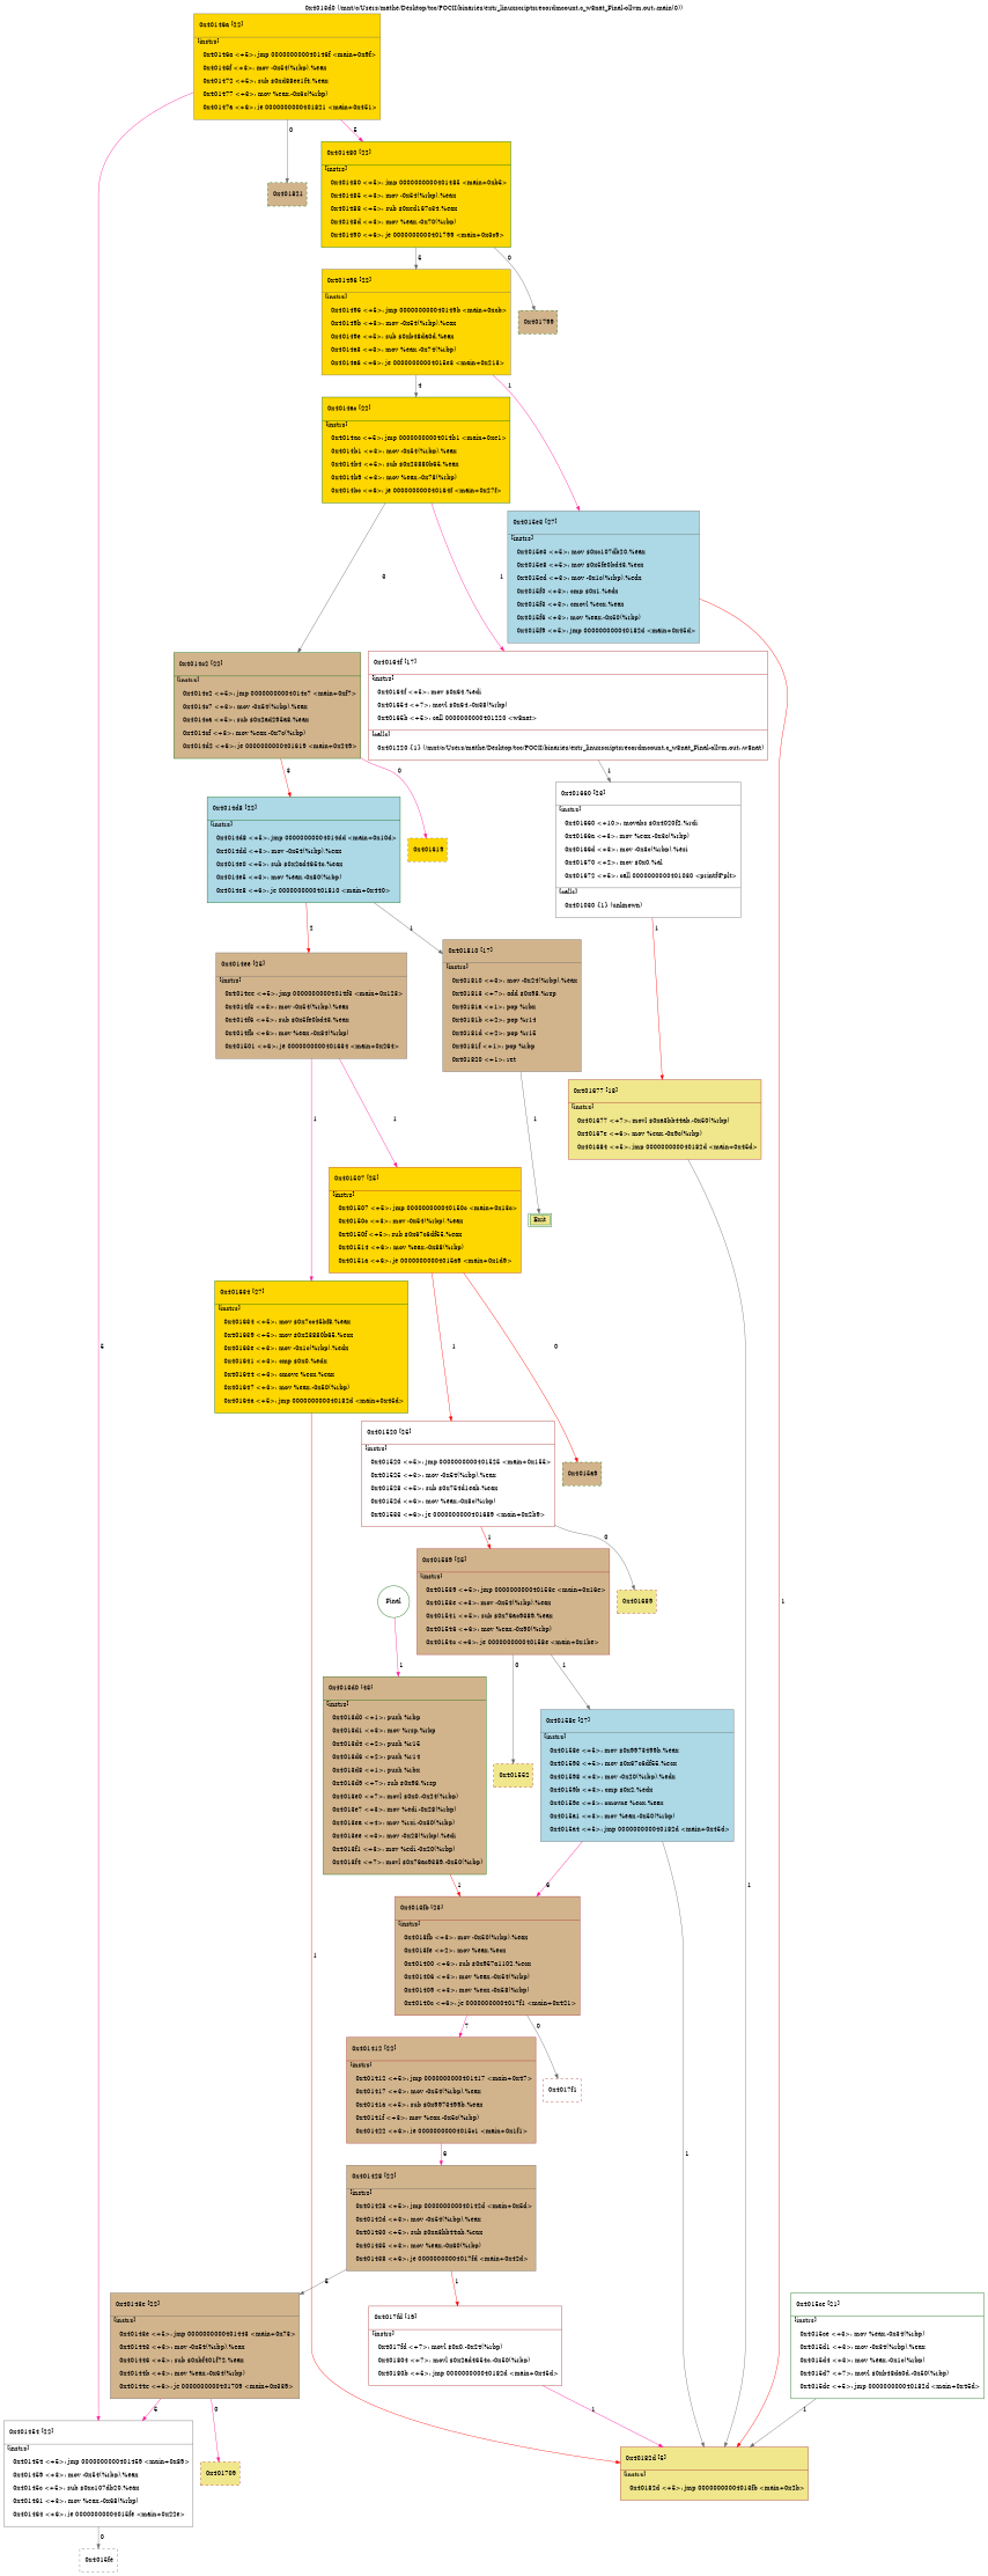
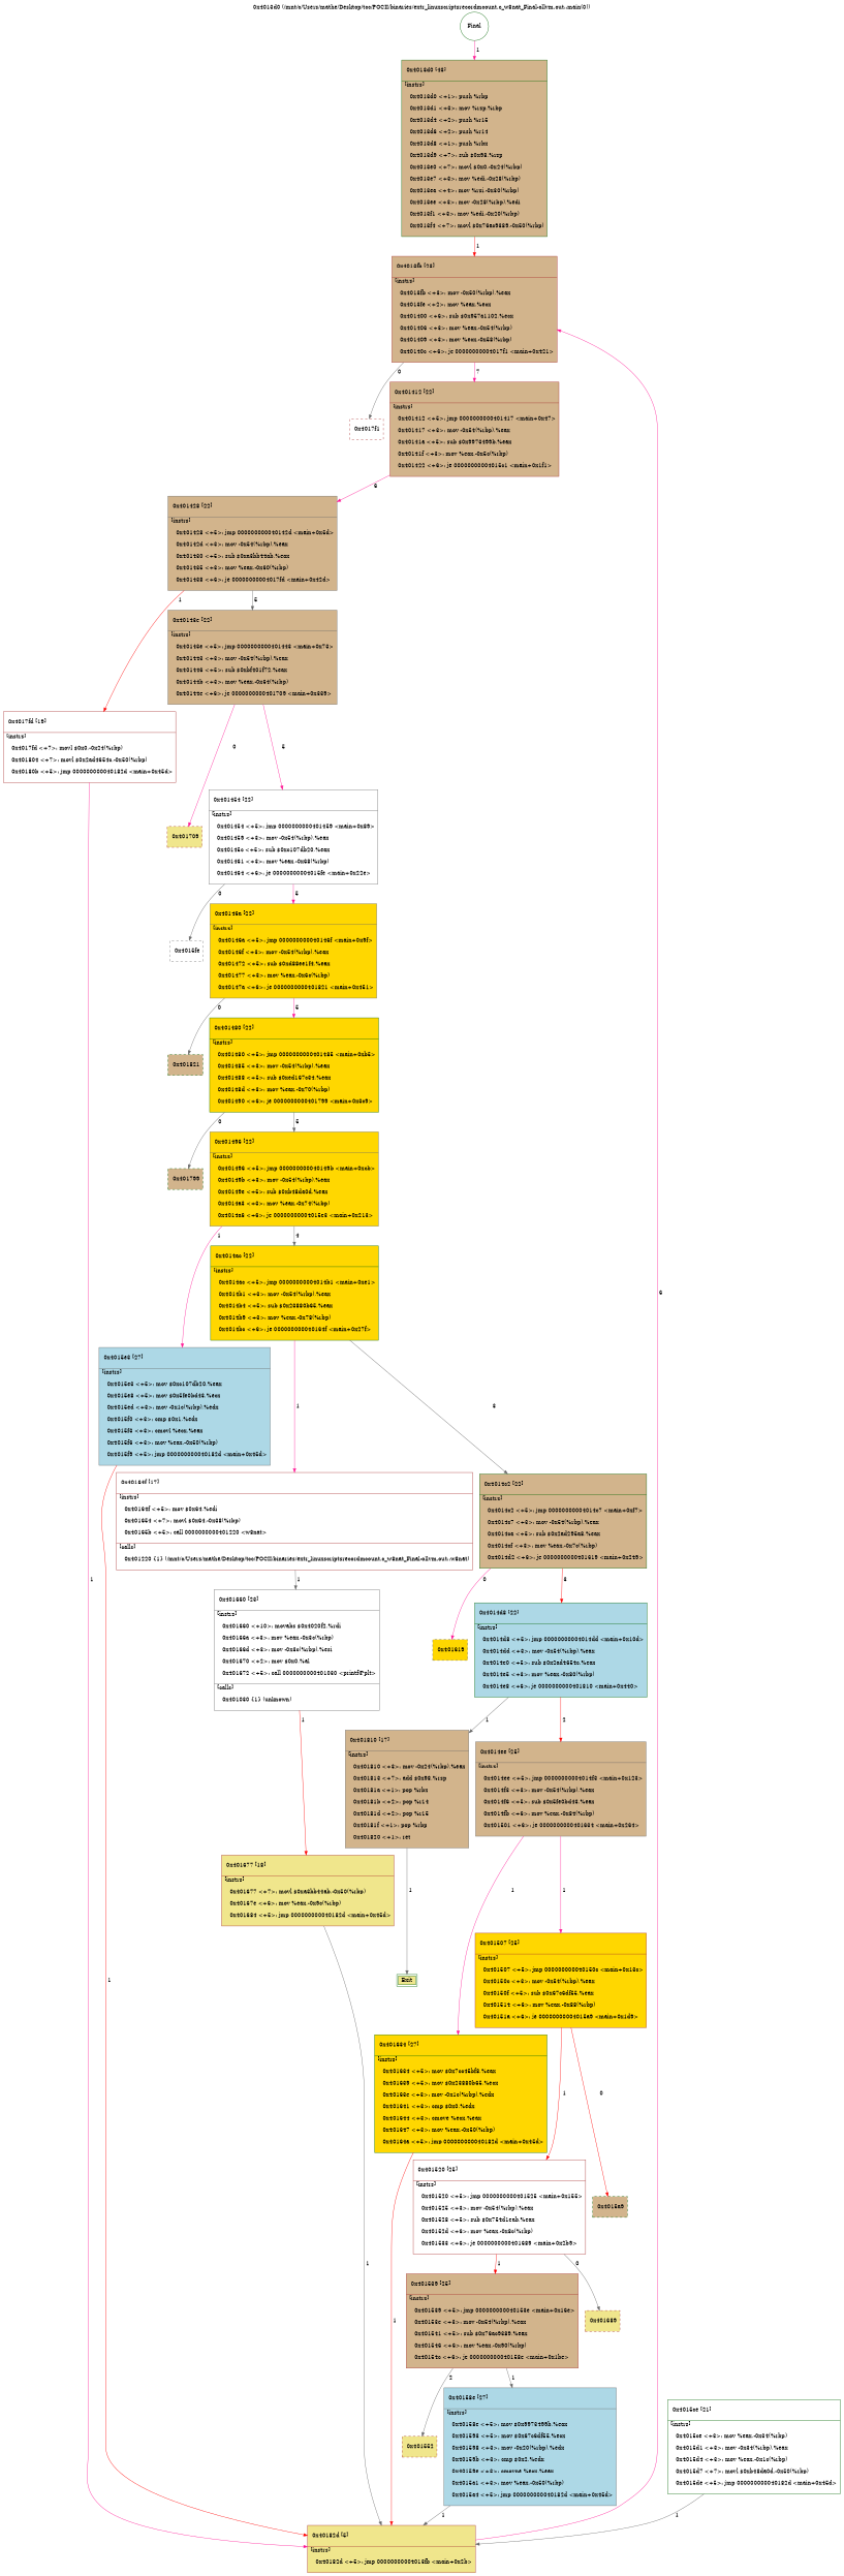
  digraph {
    label="0x4013d0 (/mnt/c/Users/mathe/Desktop/tcc/POCII/binaries/extr_linuxscriptsrecordmcount.c_w8nat_Final-ollvm.out::main(0))"
    labelloc=t
    node [color=brown fillcolor=tan shape=record style=filled]
    edge [color=gray40]
    n1 [color=darkgreen fillcolor=white height=0.3 label=Final shape=circle width=0.3]
    n2 [color=darkgreen label="{\n     0x4013d0 [43]\l\n     | [instrs]\l\n     &nbsp;&nbsp;0x4013d0 \<+1\>: push %rbp\l\n     &nbsp;&nbsp;0x4013d1 \<+3\>: mov %rsp,%rbp\l\n     &nbsp;&nbsp;0x4013d4 \<+2\>: push %r15\l\n     &nbsp;&nbsp;0x4013d6 \<+2\>: push %r14\l\n     &nbsp;&nbsp;0x4013d8 \<+1\>: push %rbx\l\n     &nbsp;&nbsp;0x4013d9 \<+7\>: sub $0x98,%rsp\l\n     &nbsp;&nbsp;0x4013e0 \<+7\>: movl $0x0,-0x24(%rbp)\l\n     &nbsp;&nbsp;0x4013e7 \<+3\>: mov %edi,-0x28(%rbp)\l\n     &nbsp;&nbsp;0x4013ea \<+4\>: mov %rsi,-0x30(%rbp)\l\n     &nbsp;&nbsp;0x4013ee \<+3\>: mov -0x28(%rbp),%edi\l\n     &nbsp;&nbsp;0x4013f1 \<+3\>: mov %edi,-0x20(%rbp)\l\n     &nbsp;&nbsp;0x4013f4 \<+7\>: movl $0x76ac9389,-0x50(%rbp)\l\n  }"]
    n3 [label="{\n     0x4013fb [23]\l\n     | [instrs]\l\n     &nbsp;&nbsp;0x4013fb \<+3\>: mov -0x50(%rbp),%eax\l\n     &nbsp;&nbsp;0x4013fe \<+2\>: mov %eax,%ecx\l\n     &nbsp;&nbsp;0x401400 \<+6\>: sub $0x957a1102,%ecx\l\n     &nbsp;&nbsp;0x401406 \<+3\>: mov %eax,-0x54(%rbp)\l\n     &nbsp;&nbsp;0x401409 \<+3\>: mov %ecx,-0x58(%rbp)\l\n     &nbsp;&nbsp;0x40140c \<+6\>: je 00000000004017f1 \<main+0x421\>\l\n  }"]
    n4 [fillcolor=white label="{\n     0x4017f1\l\n  }" style="dashed,filled"]
    n5 [label="{\n     0x401412 [22]\l\n     | [instrs]\l\n     &nbsp;&nbsp;0x401412 \<+5\>: jmp 0000000000401417 \<main+0x47\>\l\n     &nbsp;&nbsp;0x401417 \<+3\>: mov -0x54(%rbp),%eax\l\n     &nbsp;&nbsp;0x40141a \<+5\>: sub $0x9973499b,%eax\l\n     &nbsp;&nbsp;0x40141f \<+3\>: mov %eax,-0x5c(%rbp)\l\n     &nbsp;&nbsp;0x401422 \<+6\>: je 00000000004015c1 \<main+0x1f1\>\l\n  }"]
    n6 [color=gray40 label="{\n     0x401428 [22]\l\n     | [instrs]\l\n     &nbsp;&nbsp;0x401428 \<+5\>: jmp 000000000040142d \<main+0x5d\>\l\n     &nbsp;&nbsp;0x40142d \<+3\>: mov -0x54(%rbp),%eax\l\n     &nbsp;&nbsp;0x401430 \<+5\>: sub $0xa3bb44ab,%eax\l\n     &nbsp;&nbsp;0x401435 \<+3\>: mov %eax,-0x60(%rbp)\l\n     &nbsp;&nbsp;0x401438 \<+6\>: je 00000000004017fd \<main+0x42d\>\l\n  }"]
    n7 [fillcolor=white label="{\n     0x4017fd [19]\l\n     | [instrs]\l\n     &nbsp;&nbsp;0x4017fd \<+7\>: movl $0x0,-0x24(%rbp)\l\n     &nbsp;&nbsp;0x401804 \<+7\>: movl $0x2ad4654c,-0x50(%rbp)\l\n     &nbsp;&nbsp;0x40180b \<+5\>: jmp 000000000040182d \<main+0x45d\>\l\n  }"]
    n8 [color=gray40 label="{\n     0x40143e [22]\l\n     | [instrs]\l\n     &nbsp;&nbsp;0x40143e \<+5\>: jmp 0000000000401443 \<main+0x73\>\l\n     &nbsp;&nbsp;0x401443 \<+3\>: mov -0x54(%rbp),%eax\l\n     &nbsp;&nbsp;0x401446 \<+5\>: sub $0xbf401f72,%eax\l\n     &nbsp;&nbsp;0x40144b \<+3\>: mov %eax,-0x64(%rbp)\l\n     &nbsp;&nbsp;0x40144e \<+6\>: je 0000000000401709 \<main+0x339\>\l\n  }"]
    Exit [color=darkgreen fillcolor=khaki height=0.3 peripheries=2 shape=box width=0.3]
    n10 [color=darkgreen fillcolor=white label="{\n     0x4015ce [21]\l\n     | [instrs]\l\n     &nbsp;&nbsp;0x4015ce \<+3\>: mov %eax,-0x34(%rbp)\l\n     &nbsp;&nbsp;0x4015d1 \<+3\>: mov -0x34(%rbp),%eax\l\n     &nbsp;&nbsp;0x4015d4 \<+3\>: mov %eax,-0x1c(%rbp)\l\n     &nbsp;&nbsp;0x4015d7 \<+7\>: movl $0xb48da0d,-0x50(%rbp)\l\n     &nbsp;&nbsp;0x4015de \<+5\>: jmp 000000000040182d \<main+0x45d\>\l\n  }"]
    n11 [fillcolor=khaki label="{\n     0x40182d [5]\l\n     | [instrs]\l\n     &nbsp;&nbsp;0x40182d \<+5\>: jmp 00000000004013fb \<main+0x2b\>\l\n  }"]
    n12 [fillcolor=khaki label="{\n     0x401709\l\n  }" style="dashed,filled"]
    n13 [color=gray40 fillcolor=white label="{\n     0x401454 [22]\l\n     | [instrs]\l\n     &nbsp;&nbsp;0x401454 \<+5\>: jmp 0000000000401459 \<main+0x89\>\l\n     &nbsp;&nbsp;0x401459 \<+3\>: mov -0x54(%rbp),%eax\l\n     &nbsp;&nbsp;0x40145c \<+5\>: sub $0xc107db20,%eax\l\n     &nbsp;&nbsp;0x401461 \<+3\>: mov %eax,-0x68(%rbp)\l\n     &nbsp;&nbsp;0x401464 \<+6\>: je 00000000004015fe \<main+0x22e\>\l\n  }"]
    n14 [fillcolor=khaki label="{\n     0x401677 [18]\l\n     | [instrs]\l\n     &nbsp;&nbsp;0x401677 \<+7\>: movl $0xa3bb44ab,-0x50(%rbp)\l\n     &nbsp;&nbsp;0x40167e \<+6\>: mov %eax,-0x9c(%rbp)\l\n     &nbsp;&nbsp;0x401684 \<+5\>: jmp 000000000040182d \<main+0x45d\>\l\n  }"]
    n15 [color=gray40 fillcolor=white label="{\n     0x4015fe\l\n  }" style="dashed,filled"]
    n16 [color=gray40 fillcolor=gold label="{\n     0x40146a [22]\l\n     | [instrs]\l\n     &nbsp;&nbsp;0x40146a \<+5\>: jmp 000000000040146f \<main+0x9f\>\l\n     &nbsp;&nbsp;0x40146f \<+3\>: mov -0x54(%rbp),%eax\l\n     &nbsp;&nbsp;0x401472 \<+5\>: sub $0xd88ee1f4,%eax\l\n     &nbsp;&nbsp;0x401477 \<+3\>: mov %eax,-0x6c(%rbp)\l\n     &nbsp;&nbsp;0x40147a \<+6\>: je 0000000000401821 \<main+0x451\>\l\n  }"]
    n17 [color=gray40 fillcolor=white label="{\n     0x401660 [23]\l\n     | [instrs]\l\n     &nbsp;&nbsp;0x401660 \<+10\>: movabs $0x4020f2,%rdi\l\n     &nbsp;&nbsp;0x40166a \<+3\>: mov %eax,-0x3c(%rbp)\l\n     &nbsp;&nbsp;0x40166d \<+3\>: mov -0x3c(%rbp),%esi\l\n     &nbsp;&nbsp;0x401670 \<+2\>: mov $0x0,%al\l\n     &nbsp;&nbsp;0x401672 \<+5\>: call 0000000000401030 \<printf@plt\>\l\n     | [calls]\l\n     &nbsp;&nbsp;0x401030 \{1\} (unknown)\l\n  }"]
    n18 [color=darkgreen label="{\n     0x401821\l\n  }" style="dashed,filled"]
    n19 [color=darkgreen fillcolor=gold label="{\n     0x401480 [22]\l\n     | [instrs]\l\n     &nbsp;&nbsp;0x401480 \<+5\>: jmp 0000000000401485 \<main+0xb5\>\l\n     &nbsp;&nbsp;0x401485 \<+3\>: mov -0x54(%rbp),%eax\l\n     &nbsp;&nbsp;0x401488 \<+5\>: sub $0xed167c34,%eax\l\n     &nbsp;&nbsp;0x40148d \<+3\>: mov %eax,-0x70(%rbp)\l\n     &nbsp;&nbsp;0x401490 \<+6\>: je 0000000000401799 \<main+0x3c9\>\l\n  }"]
    n20 [color=darkgreen label="{\n     0x401799\l\n  }" style="dashed,filled"]
    n21 [color=gray40 fillcolor=gold label="{\n     0x401496 [22]\l\n     | [instrs]\l\n     &nbsp;&nbsp;0x401496 \<+5\>: jmp 000000000040149b \<main+0xcb\>\l\n     &nbsp;&nbsp;0x40149b \<+3\>: mov -0x54(%rbp),%eax\l\n     &nbsp;&nbsp;0x40149e \<+5\>: sub $0xb48da0d,%eax\l\n     &nbsp;&nbsp;0x4014a3 \<+3\>: mov %eax,-0x74(%rbp)\l\n     &nbsp;&nbsp;0x4014a6 \<+6\>: je 00000000004015e3 \<main+0x213\>\l\n  }"]
    n22 [color=gray40 fillcolor=lightblue label="{\n     0x4015e3 [27]\l\n     | [instrs]\l\n     &nbsp;&nbsp;0x4015e3 \<+5\>: mov $0xc107db20,%eax\l\n     &nbsp;&nbsp;0x4015e8 \<+5\>: mov $0x5fe0bd43,%ecx\l\n     &nbsp;&nbsp;0x4015ed \<+3\>: mov -0x1c(%rbp),%edx\l\n     &nbsp;&nbsp;0x4015f0 \<+3\>: cmp $0x1,%edx\l\n     &nbsp;&nbsp;0x4015f3 \<+3\>: cmovl %ecx,%eax\l\n     &nbsp;&nbsp;0x4015f6 \<+3\>: mov %eax,-0x50(%rbp)\l\n     &nbsp;&nbsp;0x4015f9 \<+5\>: jmp 000000000040182d \<main+0x45d\>\l\n  }"]
    n23 [color=darkgreen fillcolor=gold label="{\n     0x4014ac [22]\l\n     | [instrs]\l\n     &nbsp;&nbsp;0x4014ac \<+5\>: jmp 00000000004014b1 \<main+0xe1\>\l\n     &nbsp;&nbsp;0x4014b1 \<+3\>: mov -0x54(%rbp),%eax\l\n     &nbsp;&nbsp;0x4014b4 \<+5\>: sub $0x23880b65,%eax\l\n     &nbsp;&nbsp;0x4014b9 \<+3\>: mov %eax,-0x78(%rbp)\l\n     &nbsp;&nbsp;0x4014bc \<+6\>: je 000000000040164f \<main+0x27f\>\l\n  }"]
    n24 [fillcolor=white label="{\n     0x40164f [17]\l\n     | [instrs]\l\n     &nbsp;&nbsp;0x40164f \<+5\>: mov $0x64,%edi\l\n     &nbsp;&nbsp;0x401654 \<+7\>: movl $0x64,-0x38(%rbp)\l\n     &nbsp;&nbsp;0x40165b \<+5\>: call 0000000000401220 \<w8nat\>\l\n     | [calls]\l\n     &nbsp;&nbsp;0x401220 \{1\} (/mnt/c/Users/mathe/Desktop/tcc/POCII/binaries/extr_linuxscriptsrecordmcount.c_w8nat_Final-ollvm.out::w8nat)\l\n  }"]
    n25 [color=darkgreen label="{\n     0x4014c2 [22]\l\n     | [instrs]\l\n     &nbsp;&nbsp;0x4014c2 \<+5\>: jmp 00000000004014c7 \<main+0xf7\>\l\n     &nbsp;&nbsp;0x4014c7 \<+3\>: mov -0x54(%rbp),%eax\l\n     &nbsp;&nbsp;0x4014ca \<+5\>: sub $0x2ad295a8,%eax\l\n     &nbsp;&nbsp;0x4014cf \<+3\>: mov %eax,-0x7c(%rbp)\l\n     &nbsp;&nbsp;0x4014d2 \<+6\>: je 0000000000401619 \<main+0x249\>\l\n  }"]
    n26 [fillcolor=khaki label="{\n     0x401552\l\n  }" style="dashed,filled"]
    n27 [color=gray40 fillcolor=gold label="{\n     0x401619\l\n  }" style="dashed,filled"]
    n28 [color=darkgreen fillcolor=lightblue label="{\n     0x4014d8 [22]\l\n     | [instrs]\l\n     &nbsp;&nbsp;0x4014d8 \<+5\>: jmp 00000000004014dd \<main+0x10d\>\l\n     &nbsp;&nbsp;0x4014dd \<+3\>: mov -0x54(%rbp),%eax\l\n     &nbsp;&nbsp;0x4014e0 \<+5\>: sub $0x2ad4654c,%eax\l\n     &nbsp;&nbsp;0x4014e5 \<+3\>: mov %eax,-0x80(%rbp)\l\n     &nbsp;&nbsp;0x4014e8 \<+6\>: je 0000000000401810 \<main+0x440\>\l\n  }"]
    n29 [color=gray40 fillcolor=lightblue label="{\n     0x40158e [27]\l\n     | [instrs]\l\n     &nbsp;&nbsp;0x40158e \<+5\>: mov $0x9973499b,%eax\l\n     &nbsp;&nbsp;0x401593 \<+5\>: mov $0x67c6df55,%ecx\l\n     &nbsp;&nbsp;0x401598 \<+3\>: mov -0x20(%rbp),%edx\l\n     &nbsp;&nbsp;0x40159b \<+3\>: cmp $0x2,%edx\l\n     &nbsp;&nbsp;0x40159e \<+3\>: cmovne %ecx,%eax\l\n     &nbsp;&nbsp;0x4015a1 \<+3\>: mov %eax,-0x50(%rbp)\l\n     &nbsp;&nbsp;0x4015a4 \<+5\>: jmp 000000000040182d \<main+0x45d\>\l\n  }"]
    n30 [color=gray40 label="{\n     0x401810 [17]\l\n     | [instrs]\l\n     &nbsp;&nbsp;0x401810 \<+3\>: mov -0x24(%rbp),%eax\l\n     &nbsp;&nbsp;0x401813 \<+7\>: add $0x98,%rsp\l\n     &nbsp;&nbsp;0x40181a \<+1\>: pop %rbx\l\n     &nbsp;&nbsp;0x40181b \<+2\>: pop %r14\l\n     &nbsp;&nbsp;0x40181d \<+2\>: pop %r15\l\n     &nbsp;&nbsp;0x40181f \<+1\>: pop %rbp\l\n     &nbsp;&nbsp;0x401820 \<+1\>: ret\l\n  }"]
    n31 [color=gray40 label="{\n     0x4014ee [25]\l\n     | [instrs]\l\n     &nbsp;&nbsp;0x4014ee \<+5\>: jmp 00000000004014f3 \<main+0x123\>\l\n     &nbsp;&nbsp;0x4014f3 \<+3\>: mov -0x54(%rbp),%eax\l\n     &nbsp;&nbsp;0x4014f6 \<+5\>: sub $0x5fe0bd43,%eax\l\n     &nbsp;&nbsp;0x4014fb \<+6\>: mov %eax,-0x84(%rbp)\l\n     &nbsp;&nbsp;0x401501 \<+6\>: je 0000000000401634 \<main+0x264\>\l\n  }"]
    n32 [label="{\n     0x401539 [25]\l\n     | [instrs]\l\n     &nbsp;&nbsp;0x401539 \<+5\>: jmp 000000000040153e \<main+0x16e\>\l\n     &nbsp;&nbsp;0x40153e \<+3\>: mov -0x54(%rbp),%eax\l\n     &nbsp;&nbsp;0x401541 \<+5\>: sub $0x76ac9389,%eax\l\n     &nbsp;&nbsp;0x401546 \<+6\>: mov %eax,-0x90(%rbp)\l\n     &nbsp;&nbsp;0x40154c \<+6\>: je 000000000040158e \<main+0x1be\>\l\n  }"]
    n33 [color=darkgreen fillcolor=gold label="{\n     0x401634 [27]\l\n     | [instrs]\l\n     &nbsp;&nbsp;0x401634 \<+5\>: mov $0x7cc45bf8,%eax\l\n     &nbsp;&nbsp;0x401639 \<+5\>: mov $0x23880b65,%ecx\l\n     &nbsp;&nbsp;0x40163e \<+3\>: mov -0x1c(%rbp),%edx\l\n     &nbsp;&nbsp;0x401641 \<+3\>: cmp $0x0,%edx\l\n     &nbsp;&nbsp;0x401644 \<+3\>: cmove %ecx,%eax\l\n     &nbsp;&nbsp;0x401647 \<+3\>: mov %eax,-0x50(%rbp)\l\n     &nbsp;&nbsp;0x40164a \<+5\>: jmp 000000000040182d \<main+0x45d\>\l\n  }"]
    n34 [fillcolor=gold label="{\n     0x401507 [25]\l\n     | [instrs]\l\n     &nbsp;&nbsp;0x401507 \<+5\>: jmp 000000000040150c \<main+0x13c\>\l\n     &nbsp;&nbsp;0x40150c \<+3\>: mov -0x54(%rbp),%eax\l\n     &nbsp;&nbsp;0x40150f \<+5\>: sub $0x67c6df55,%eax\l\n     &nbsp;&nbsp;0x401514 \<+6\>: mov %eax,-0x88(%rbp)\l\n     &nbsp;&nbsp;0x40151a \<+6\>: je 00000000004015a9 \<main+0x1d9\>\l\n  }"]
    n35 [fillcolor=khaki label="{\n     0x401689\l\n  }" style="dashed,filled"]
    n36 [fillcolor=white label="{\n     0x401520 [25]\l\n     | [instrs]\l\n     &nbsp;&nbsp;0x401520 \<+5\>: jmp 0000000000401525 \<main+0x155\>\l\n     &nbsp;&nbsp;0x401525 \<+3\>: mov -0x54(%rbp),%eax\l\n     &nbsp;&nbsp;0x401528 \<+5\>: sub $0x754d1eab,%eax\l\n     &nbsp;&nbsp;0x40152d \<+6\>: mov %eax,-0x8c(%rbp)\l\n     &nbsp;&nbsp;0x401533 \<+6\>: je 0000000000401689 \<main+0x2b9\>\l\n  }"]
    n37 [color=darkgreen label="{\n     0x4015a9\l\n  }" style="dashed,filled"]
    n1 -> n2 [color=deeppink label=" 1"]
    n2 -> n3 [color=red label=" 1"]
    n3 -> n4 [label=" 0"]
    n3 -> n5 [color=deeppink label=" 7"]
    n5 -> n6 [color=deeppink label=" 6"]
    n6 -> n7 [color=red label=" 1"]
    n6 -> n8 [label=" 5"]
    n7 -> n11 [color=deeppink label=" 1"]
    n8 -> n12 [color=deeppink label=" 0"]
    n8 -> n13 [color=deeppink label=" 5"]
    n10 -> n11 [label=" 1"]
-   n29 -> n3 [color=deeppink label=" 6"]
+   n11 -> n3 [color=deeppink label=" 6"]
    n13 -> n15 [label=" 0"]
-   n16 -> n13 [color=deeppink label=" 5"]
+   n13 -> n16 [color=deeppink label=" 5"]
    n14 -> n11 [label=" 1"]
    n16 -> n18 [label=" 0"]
    n16 -> n19 [color=deeppink label=" 5"]
    n17 -> n14 [color=red label=" 1"]
    n19 -> n20 [label=" 0"]
    n19 -> n21 [label=" 5"]
    n21 -> n22 [color=deeppink label=" 1"]
    n21 -> n23 [label=" 4"]
    n22 -> n11 [color=red label=" 1"]
    n23 -> n24 [color=deeppink label=" 1"]
    n23 -> n25 [label=" 3"]
    n24 -> n17 [label=" 1"]
    n25 -> n27 [color=deeppink label=" 0"]
    n25 -> n28 [color=red label=" 3"]
    n28 -> n30 [label=" 1"]
    n28 -> n31 [color=red label=" 2"]
    n29 -> n11 [label=" 1"]
    n30 -> Exit [label=" 1"]
    n31 -> n33 [color=deeppink label=" 1"]
    n31 -> n34 [color=deeppink label=" 1"]
-   n32 -> n26 [label=" 0"]
+   n32 -> n26 [label=" 2"]
    n32 -> n29 [label=" 1"]
    n33 -> n11 [color=red label=" 1"]
    n34 -> n36 [color=red label=" 1"]
    n34 -> n37 [color=red label=" 0"]
    n36 -> n32 [color=red label=" 1"]
    n36 -> n35 [label=" 0"]
  }
